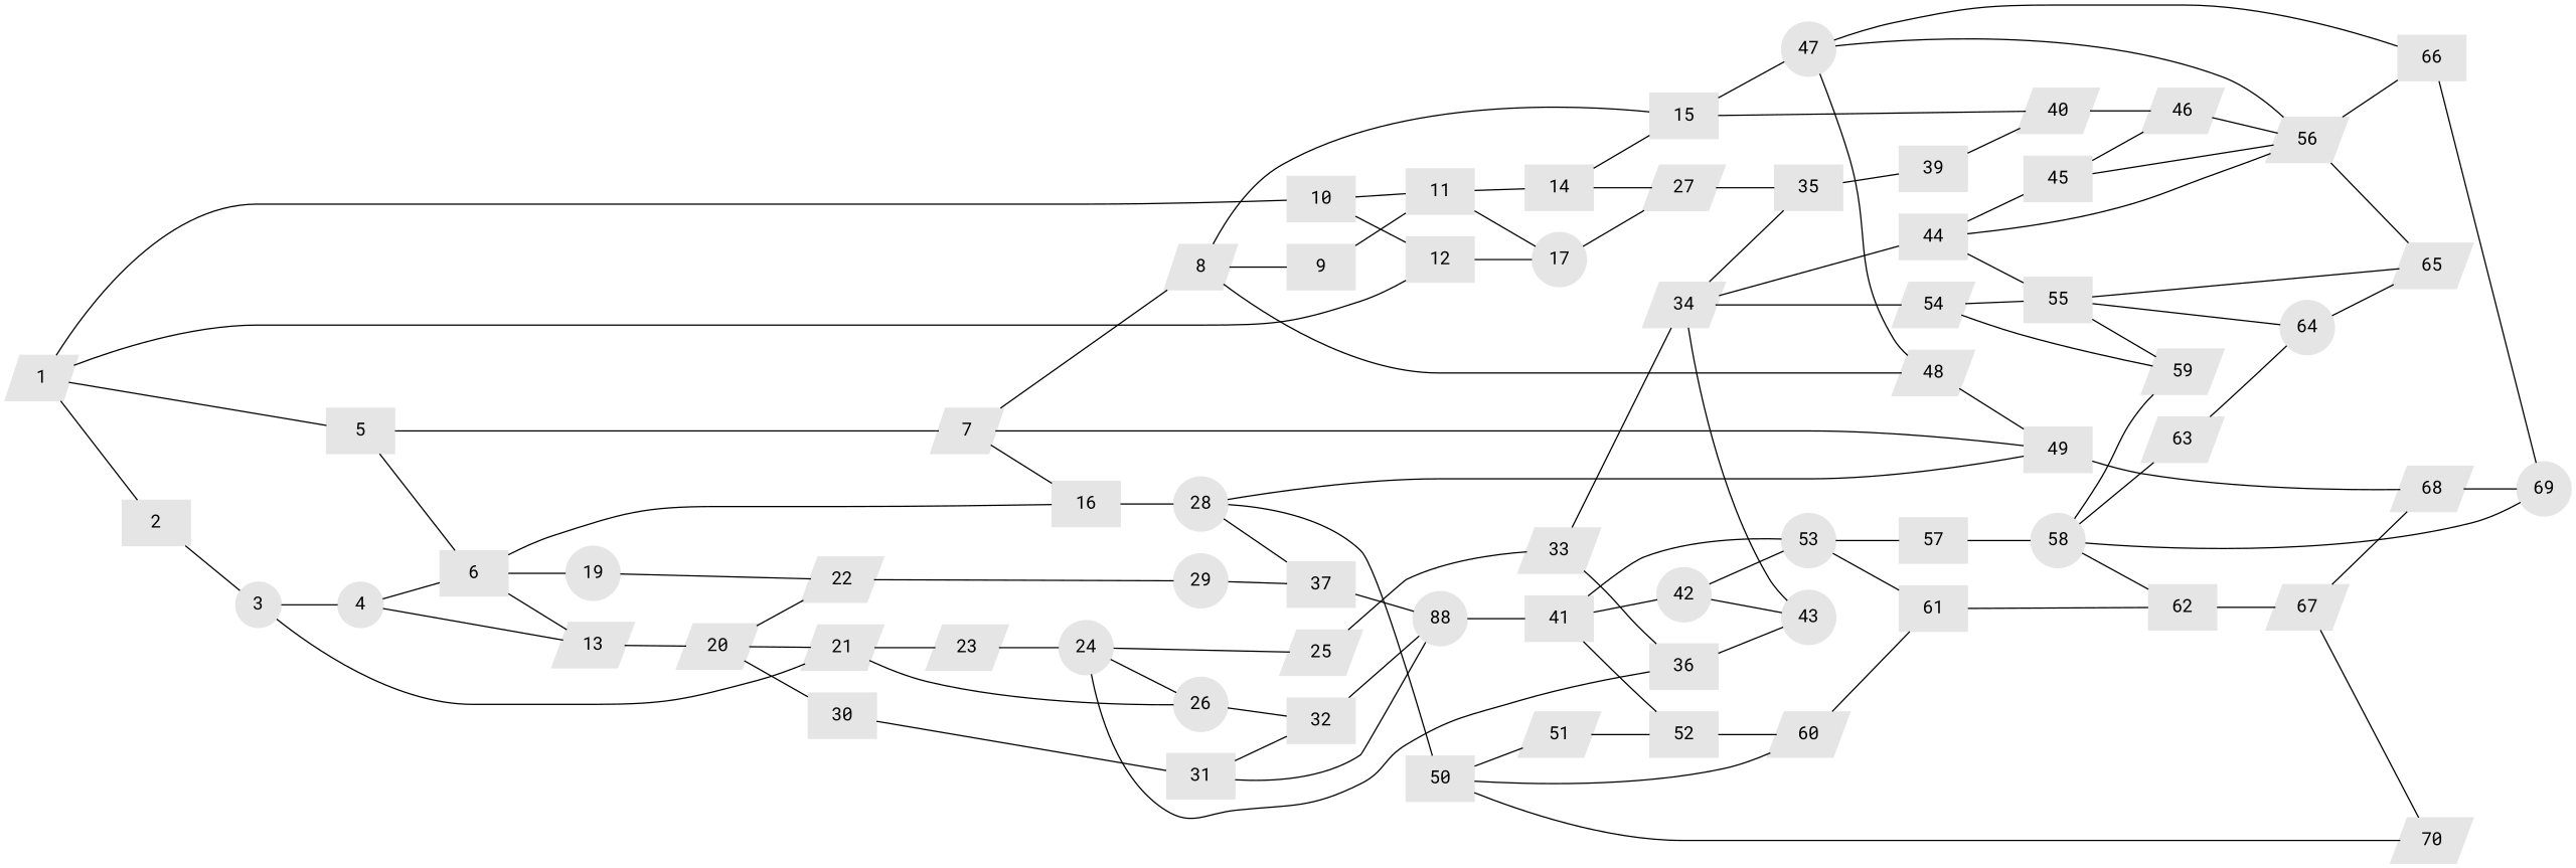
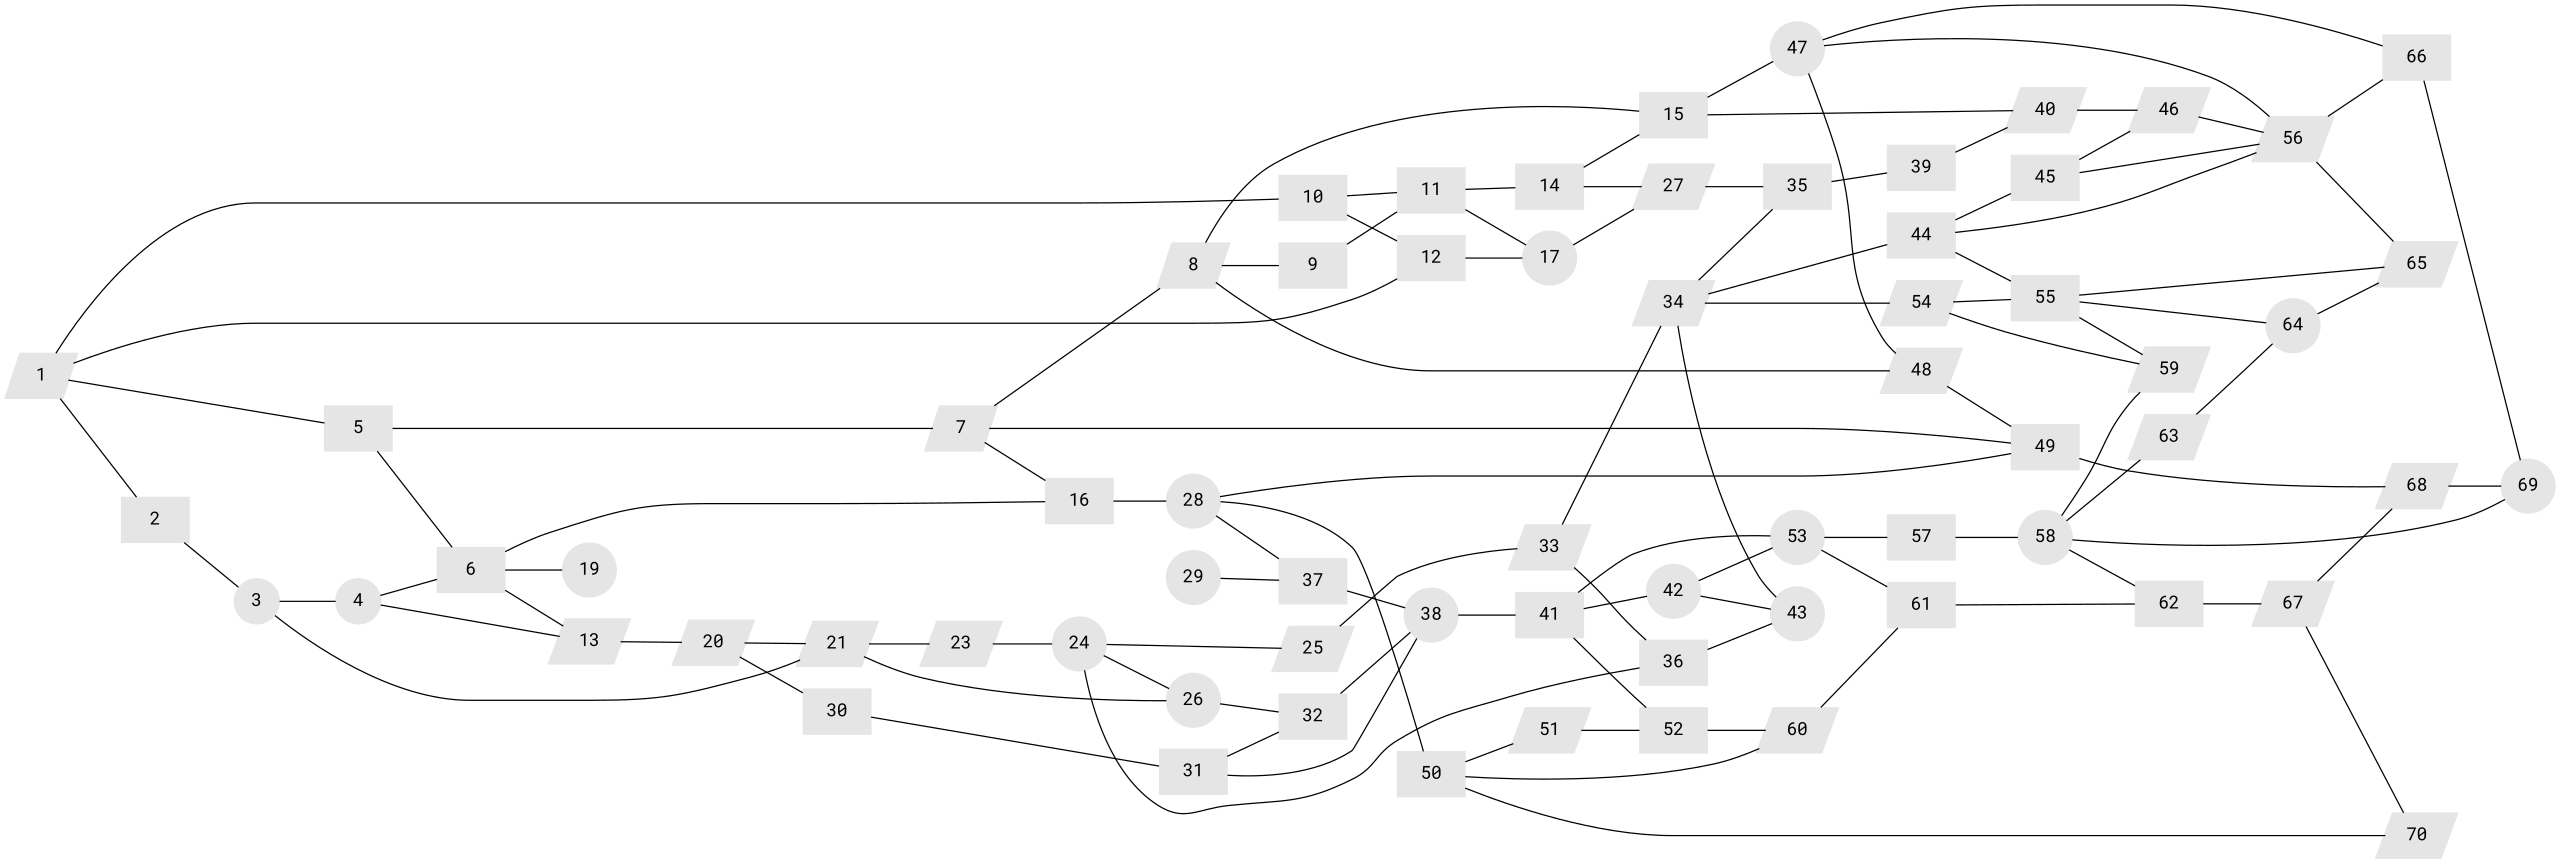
  graph {
    fontname="Roboto Mono"
    rankdir=LR
    node [color=gray90 fontname="Roboto Mono" shape=box style=filled]
    edge [fontname="Roboto Mono" weight=1.0]
    1 [shape=parallelogram]
    2
    5
    10
    12
    3 [shape=circle]
    6
    7 [shape=parallelogram]
    11
    17 [shape=circle]
    4 [shape=circle]
    21 [shape=parallelogram]
    13 [shape=parallelogram]
    23 [shape=parallelogram]
    26 [shape=circle]
    16
    19 [shape=circle]
    20 [shape=parallelogram]
    8 [shape=parallelogram]
    49
    28 [shape=circle]
-   22 [shape=parallelogram]
    9
    15
    48 [shape=parallelogram]
    68 [shape=parallelogram]
    40 [shape=parallelogram]
    47 [shape=circle]
    14
    27 [shape=parallelogram]
    30
    35
    46 [shape=parallelogram]
    56 [shape=parallelogram]
    66
    50
    37
    25 [shape=parallelogram]
    33 [shape=parallelogram]
    29 [shape=circle]
    31
    24 [shape=circle]
    32
    36
    43 [shape=circle]
    34 [shape=parallelogram]
-   38 [shape=circle label=88]
+   38 [shape=circle]
    39
    51 [shape=parallelogram]
    60 [shape=parallelogram]
    70 [shape=parallelogram]
    41
    44
    54 [shape=parallelogram]
    45
    55
    59 [shape=parallelogram]
    42 [shape=circle]
    52
    53 [shape=circle]
    57
    61
    64 [shape=circle]
    65 [shape=parallelogram]
    69 [shape=circle]
    58 [shape=circle]
    62
    63 [shape=parallelogram]
    67 [shape=parallelogram]
    1 -- 2
    1 -- 5
    1 -- 10
    1 -- 12
    2 -- 3
    5 -- 6
    5 -- 7
    10 -- 12
    10 -- 11
    12 -- 17 [weight=2.0]
    3 -- 4
    3 -- 21
    6 -- 13
    6 -- 16
    6 -- 19 [weight=2.0]
    7 -- 16
    7 -- 8
    7 -- 49
    11 -- 17
    11 -- 14 [weight=2.0]
    17 -- 27
    4 -- 6
    4 -- 13
    21 -- 23
    21 -- 26
    13 -- 20
    23 -- 24 [weight=2.0]
    26 -- 32
    16 -- 28
-   19 -- 22
    20 -- 21 [weight=2.0]
-   20 -- 22
    20 -- 30 [weight=2.0]
    8 -- 9
    8 -- 15
    8 -- 48
    49 -- 68
    28 -- 49
    28 -- 50 [weight=2.0]
    28 -- 37 [weight=2.0]
-   22 -- 29
    9 -- 11
    15 -- 40 [weight=2.0]
    15 -- 47
    48 -- 49
    68 -- 69
    40 -- 46 [weight=2.0]
    47 -- 48 [weight=2.0]
    47 -- 56
    47 -- 66 [weight=2.0]
    14 -- 15 [weight=2.0]
    14 -- 27 [weight=2.0]
    27 -- 35
    30 -- 31
    35 -- 39
    46 -- 56
    56 -- 66
    56 -- 65
    66 -- 69
    50 -- 51
    50 -- 60
    50 -- 70 [weight=2.0]
    37 -- 38 [weight=2.0]
    25 -- 33
    33 -- 36
    33 -- 34
    29 -- 37 [weight=2.0]
    31 -- 32
    31 -- 38
    24 -- 26 [weight=2.0]
    24 -- 25
    24 -- 36
    32 -- 38
    36 -- 43
    34 -- 35
    34 -- 43
    34 -- 44
    34 -- 54
    38 -- 41 [weight=2.0]
    39 -- 40 [weight=2.0]
    51 -- 52 [weight=2.0]
    60 -- 61
    41 -- 42
    41 -- 52 [weight=2.0]
    41 -- 53
    44 -- 56
    44 -- 45
    44 -- 55 [weight=2.0]
    54 -- 55
    54 -- 59
    45 -- 46
    45 -- 56
    55 -- 59
    55 -- 64
    55 -- 65
    42 -- 43
    42 -- 53
    52 -- 60
    53 -- 57 [weight=2.0]
    53 -- 61
    57 -- 58
    61 -- 62
    64 -- 65
    58 -- 59
    58 -- 69
    58 -- 62
    58 -- 63
    62 -- 67
    63 -- 64
    67 -- 68
    67 -- 70
  }
